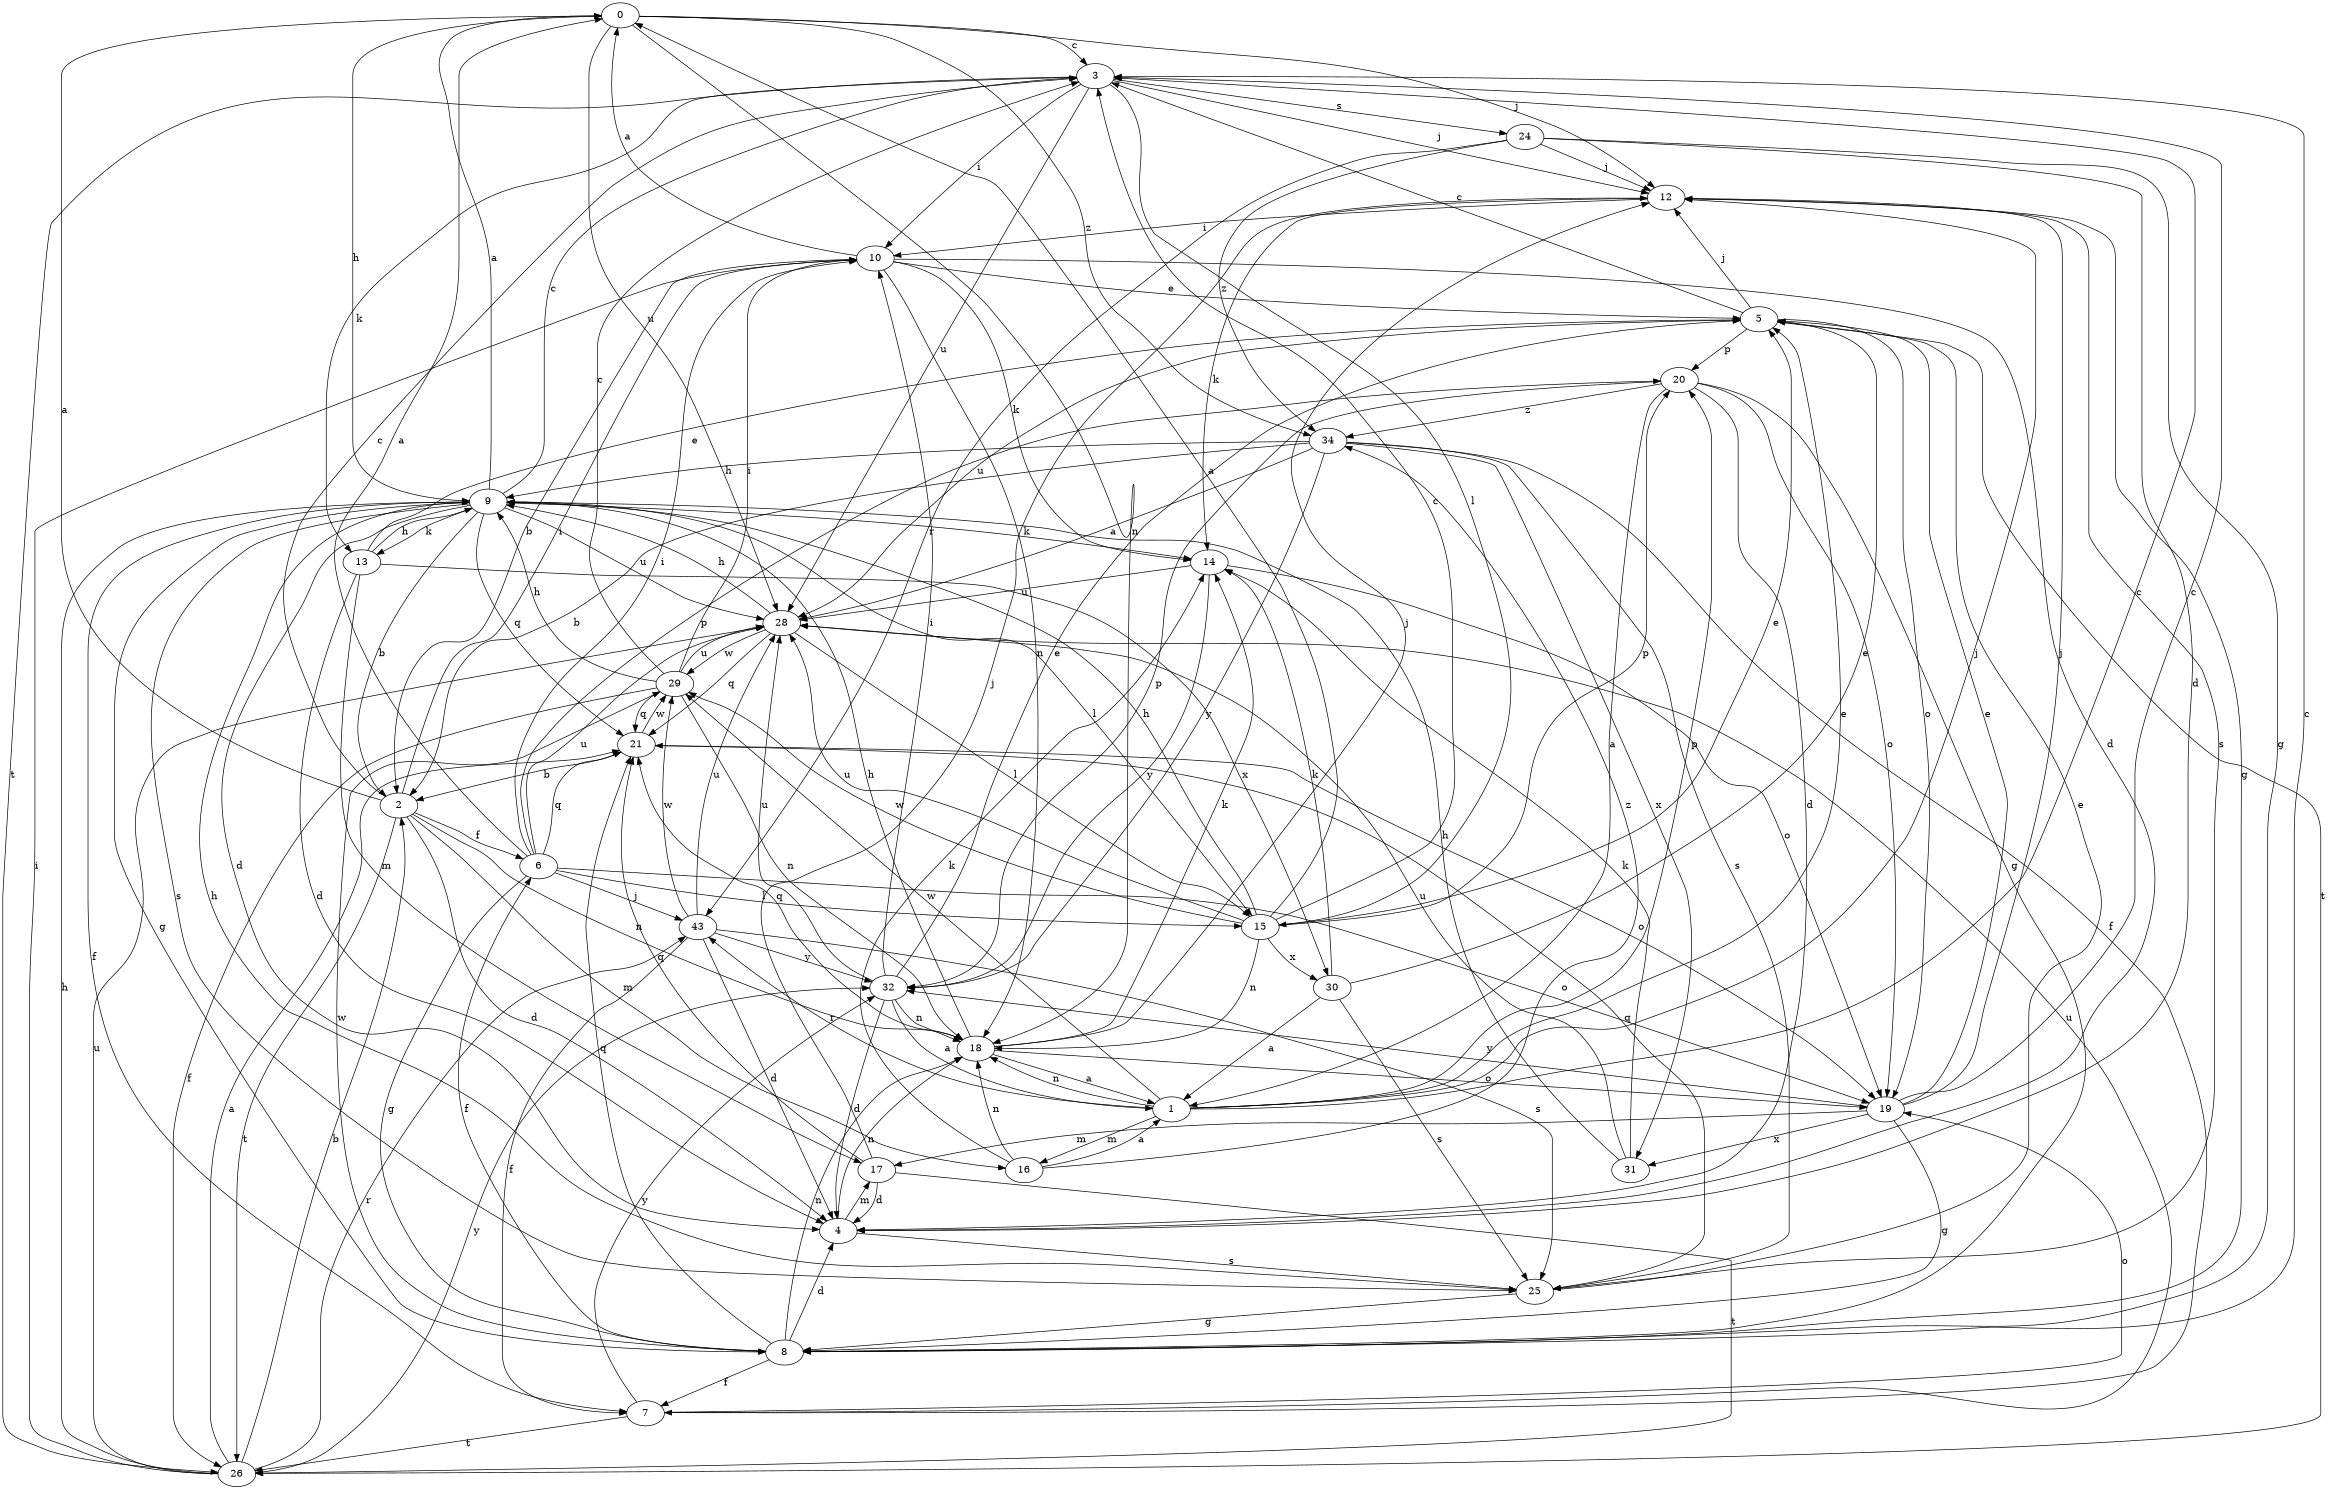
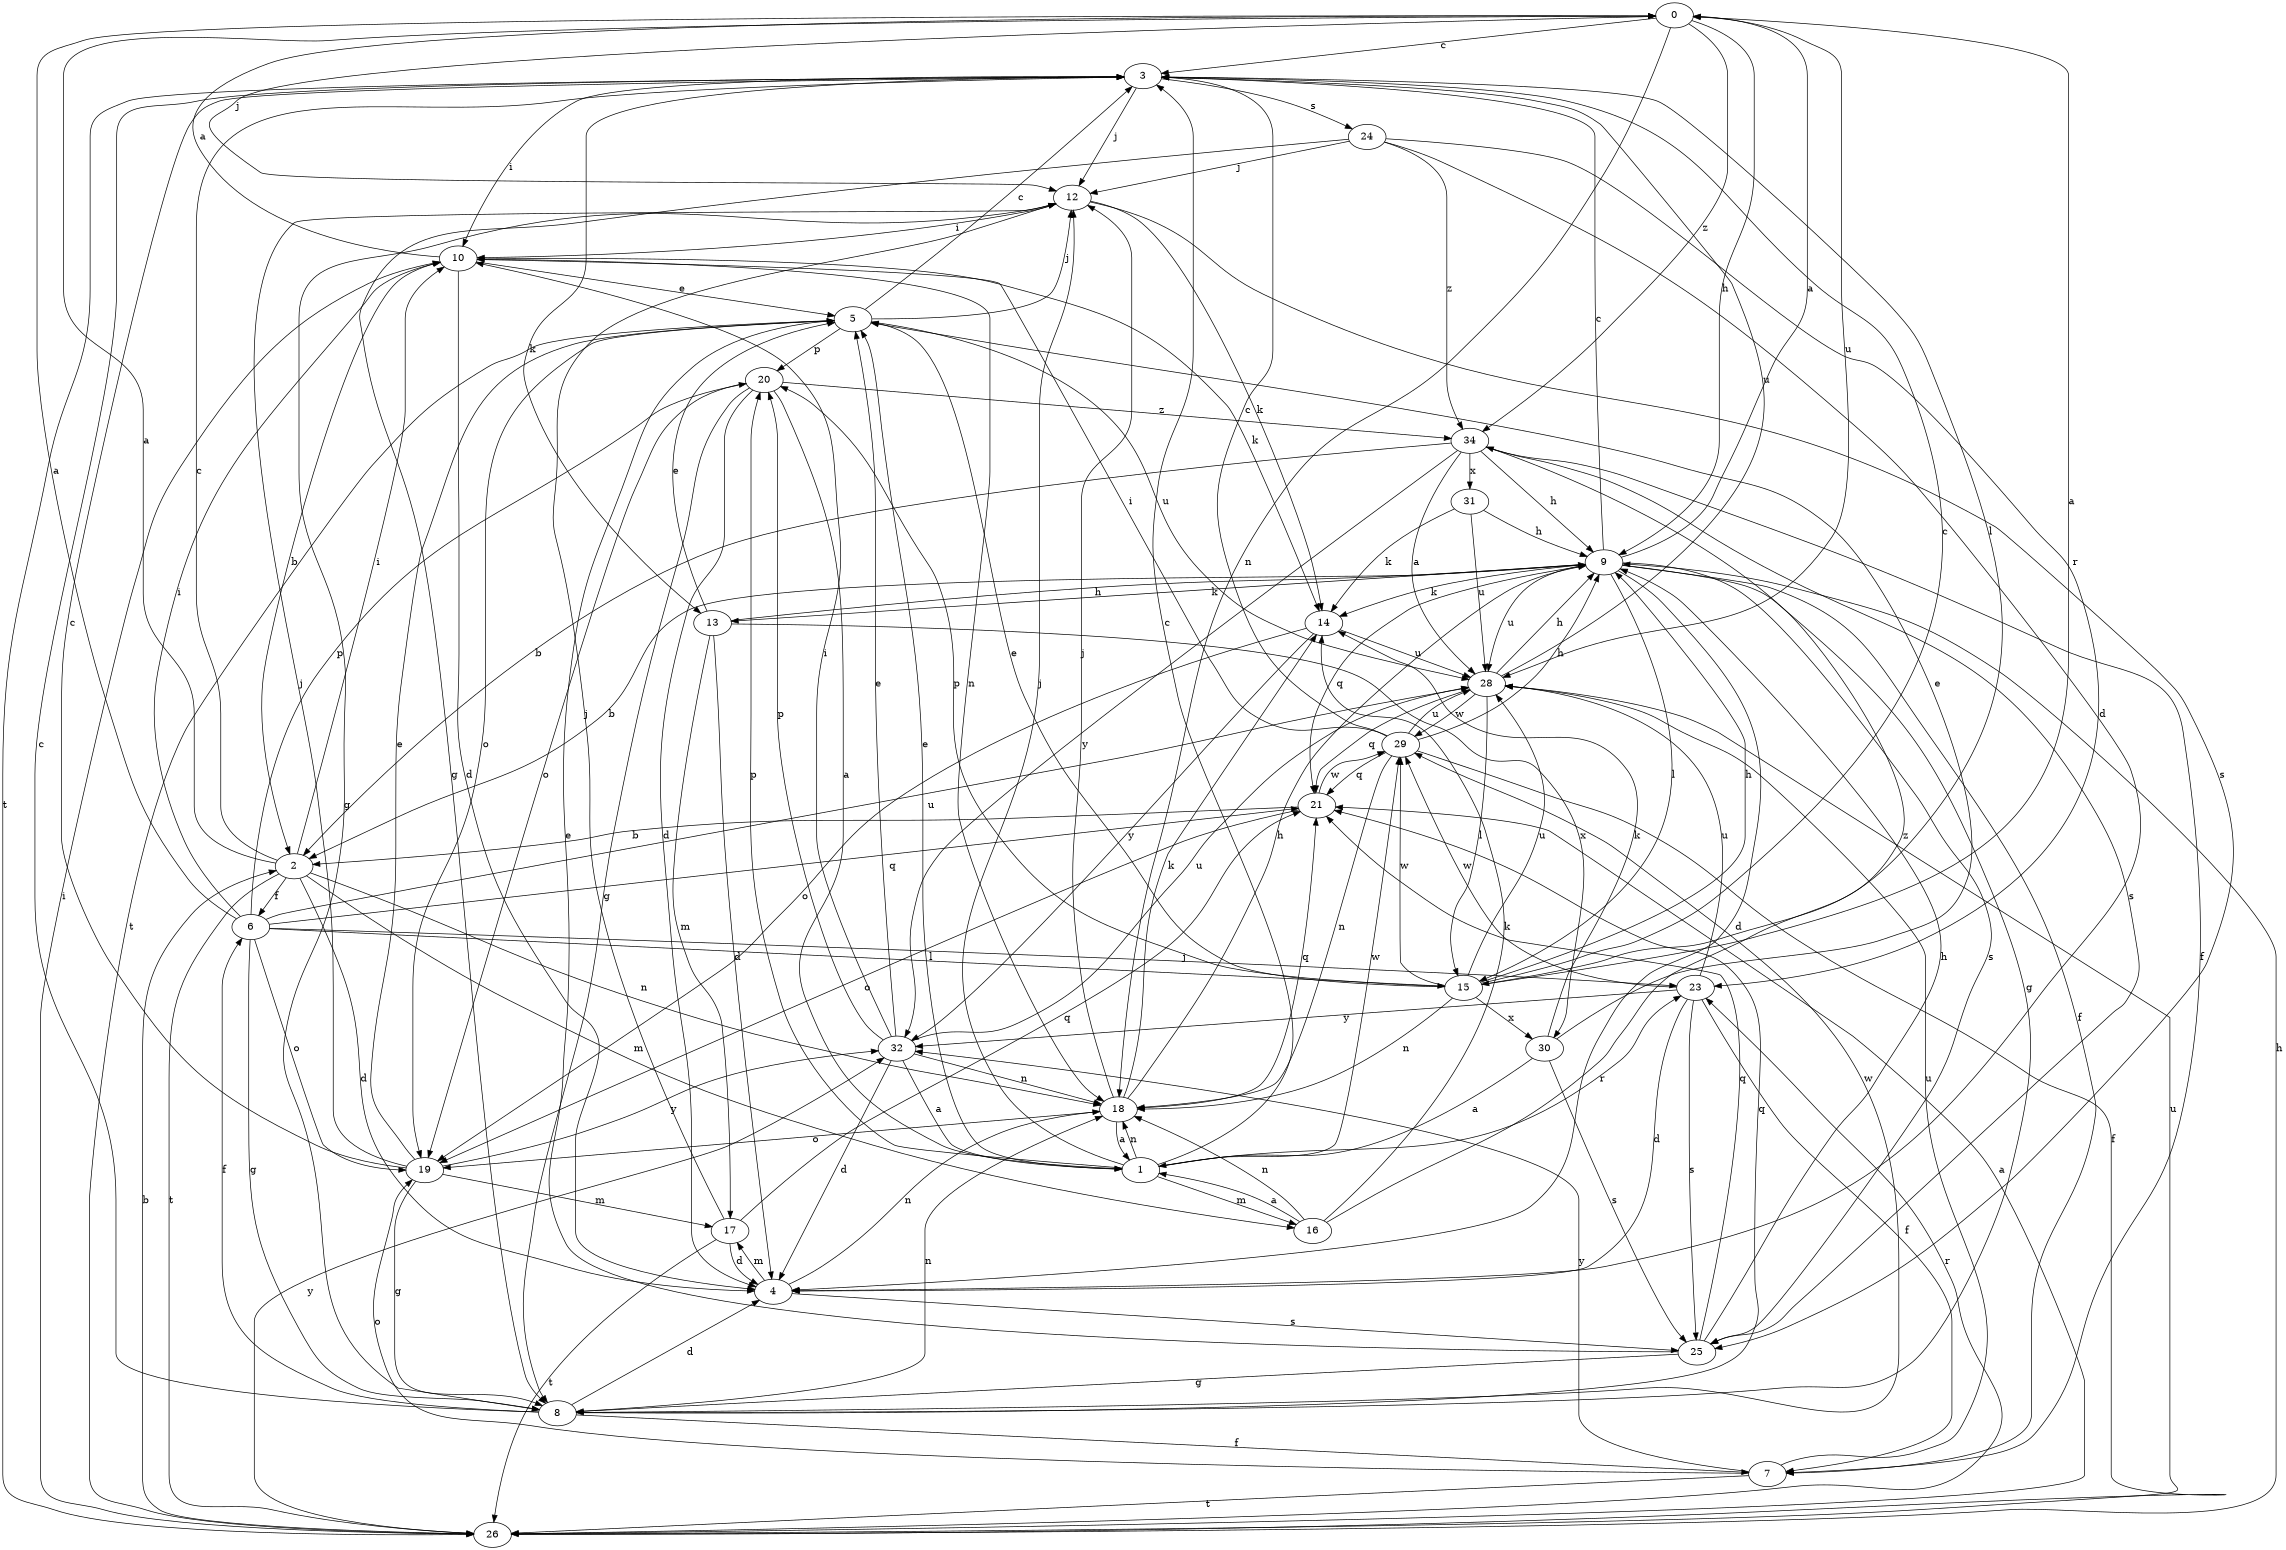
  strict digraph {
    0
    3
    9
    12
    18
    28
    34
    10
    26
    13
    15
    24
    2
    4
    25
    8
    21
    7
    14
    1
    19
    29
    32
    31
    5
    16
    20
-   23 [label=43]
+   23
    6
    17
    30
    0 -> 3 [label=c]
    0 -> 9 [label=h]
    0 -> 12 [label=j]
    0 -> 18 [label=n]
    0 -> 28 [label=u]
    0 -> 34 [label=z]
    3 -> 12 [label=j]
-   3 -> 28 [label=u]
+   28 -> 3 [label=u]
    3 -> 10 [label=i]
    3 -> 26 [label=t]
    3 -> 13 [label=k]
    3 -> 15 [label=l]
    3 -> 24 [label=s]
    9 -> 0 [label=a]
    9 -> 3 [label=c]
    9 -> 28 [label=u]
    9 -> 13 [label=k]
    9 -> 15 [label=l]
    9 -> 2 [label=b]
    9 -> 4 [label=d]
    9 -> 25 [label=s]
    9 -> 8 [label=g]
    9 -> 21 [label=q]
    9 -> 7 [label=f]
    9 -> 14 [label=k]
    12 -> 10 [label=i]
    12 -> 25 [label=s]
    12 -> 8 [label=g]
    12 -> 14 [label=k]
    18 -> 9 [label=h]
    18 -> 12 [label=j]
    18 -> 21 [label=q]
    18 -> 14 [label=k]
    18 -> 1 [label=a]
    18 -> 19 [label=o]
    28 -> 9 [label=h]
    28 -> 15 [label=l]
    28 -> 21 [label=q]
    28 -> 29 [label=w]
    34 -> 9 [label=h]
    34 -> 28 [label=a]
    34 -> 2 [label=b]
    34 -> 25 [label=s]
    34 -> 7 [label=f]
    34 -> 32 [label=y]
    34 -> 31 [label=x]
    10 -> 0 [label=a]
    10 -> 18 [label=n]
    10 -> 2 [label=b]
    10 -> 4 [label=d]
    10 -> 14 [label=k]
    10 -> 5 [label=e]
    26 -> 9 [label=h]
    26 -> 28 [label=u]
    26 -> 10 [label=i]
    26 -> 2 [label=b]
    26 -> 21 [label=a]
    26 -> 32 [label=y]
    26 -> 23 [label=r]
    13 -> 9 [label=h]
    13 -> 4 [label=d]
    13 -> 5 [label=e]
    13 -> 17 [label=m]
    13 -> 30 [label=x]
    15 -> 0 [label=a]
    15 -> 3 [label=c]
    15 -> 9 [label=h]
    15 -> 18 [label=n]
    15 -> 28 [label=u]
    15 -> 29 [label=w]
    15 -> 5 [label=e]
    15 -> 20 [label=p]
    15 -> 30 [label=x]
    24 -> 12 [label=j]
    24 -> 34 [label=z]
    24 -> 4 [label=d]
    24 -> 8 [label=g]
    24 -> 23 [label=r]
    2 -> 0 [label=a]
    2 -> 3 [label=c]
    2 -> 18 [label=n]
    2 -> 10 [label=i]
    2 -> 26 [label=t]
    2 -> 4 [label=d]
    2 -> 16 [label=m]
    2 -> 6 [label=f]
    4 -> 18 [label=n]
    4 -> 25 [label=s]
    4 -> 17 [label=m]
    25 -> 9 [label=h]
    25 -> 8 [label=g]
    25 -> 21 [label=q]
    25 -> 5 [label=e]
    8 -> 3 [label=c]
    8 -> 18 [label=n]
    8 -> 4 [label=d]
    8 -> 21 [label=q]
    8 -> 7 [label=f]
    8 -> 29 [label=w]
    8 -> 6 [label=f]
    21 -> 2 [label=b]
    21 -> 19 [label=o]
    21 -> 29 [label=w]
    7 -> 28 [label=u]
    7 -> 26 [label=t]
    7 -> 19 [label=o]
    7 -> 32 [label=y]
    14 -> 28 [label=u]
    14 -> 19 [label=o]
    14 -> 32 [label=y]
    1 -> 3 [label=c]
    1 -> 12 [label=j]
    1 -> 18 [label=n]
    1 -> 29 [label=w]
    1 -> 5 [label=e]
    1 -> 16 [label=m]
    1 -> 20 [label=p]
    1 -> 23 [label=r]
    19 -> 3 [label=c]
    19 -> 12 [label=j]
    19 -> 8 [label=g]
    19 -> 32 [label=y]
-   19 -> 31 [label=x]
    19 -> 5 [label=e]
    19 -> 17 [label=m]
    29 -> 3 [label=c]
    29 -> 9 [label=h]
    29 -> 18 [label=n]
    29 -> 28 [label=u]
    29 -> 10 [label=i]
    29 -> 26 [label=f]
    29 -> 21 [label=q]
    32 -> 18 [label=n]
    32 -> 28 [label=u]
    32 -> 10 [label=i]
    32 -> 4 [label=d]
    32 -> 1 [label=a]
    32 -> 5 [label=e]
-   20 -> 32 [label=p]
+   32 -> 20 [label=p]
    31 -> 9 [label=h]
    31 -> 28 [label=u]
    31 -> 14 [label=k]
    5 -> 3 [label=c]
    5 -> 12 [label=j]
    5 -> 28 [label=u]
    5 -> 26 [label=t]
    5 -> 19 [label=o]
    5 -> 20 [label=p]
    16 -> 18 [label=n]
    16 -> 34 [label=z]
    16 -> 14 [label=k]
    16 -> 1 [label=a]
    20 -> 34 [label=z]
    20 -> 4 [label=d]
    20 -> 8 [label=g]
    20 -> 1 [label=a]
    20 -> 19 [label=o]
    23 -> 28 [label=u]
    23 -> 4 [label=d]
    23 -> 25 [label=s]
    23 -> 7 [label=f]
    23 -> 29 [label=w]
    23 -> 32 [label=y]
    6 -> 0 [label=a]
    6 -> 28 [label=u]
    6 -> 10 [label=i]
    6 -> 15 [label=l]
    6 -> 8 [label=g]
    6 -> 21 [label=q]
    6 -> 19 [label=o]
    6 -> 20 [label=p]
    6 -> 23 [label=j]
    17 -> 12 [label=j]
    17 -> 26 [label=t]
    17 -> 4 [label=d]
    17 -> 21 [label=q]
    30 -> 25 [label=s]
    30 -> 14 [label=k]
    30 -> 1 [label=a]
    30 -> 5 [label=e]
  }
